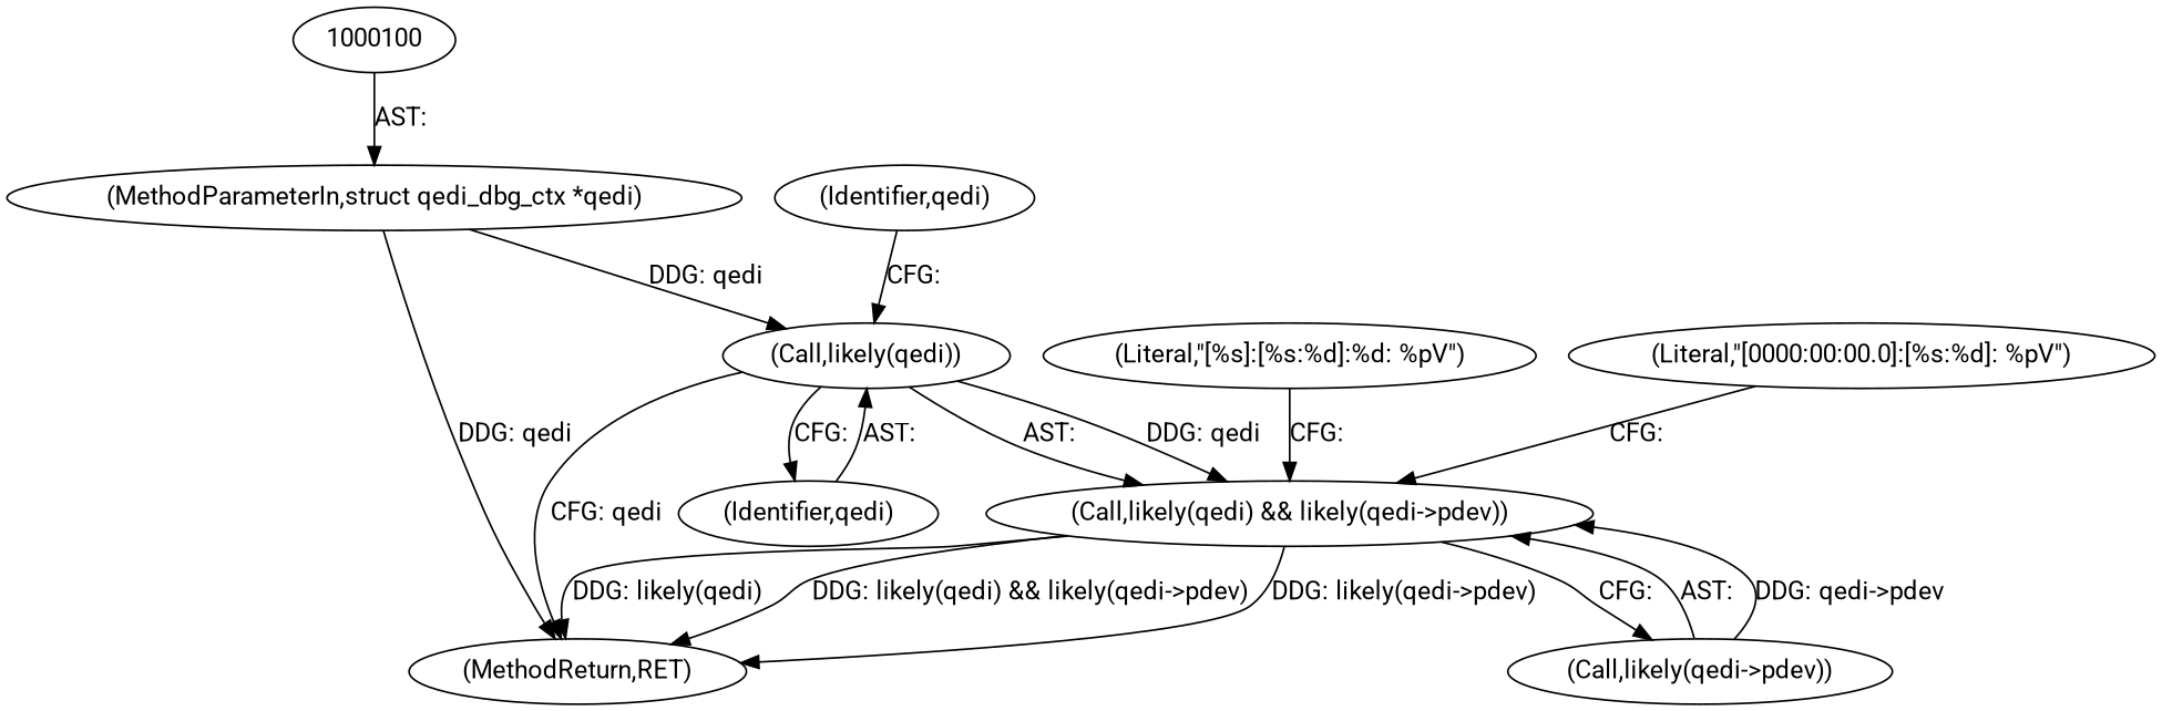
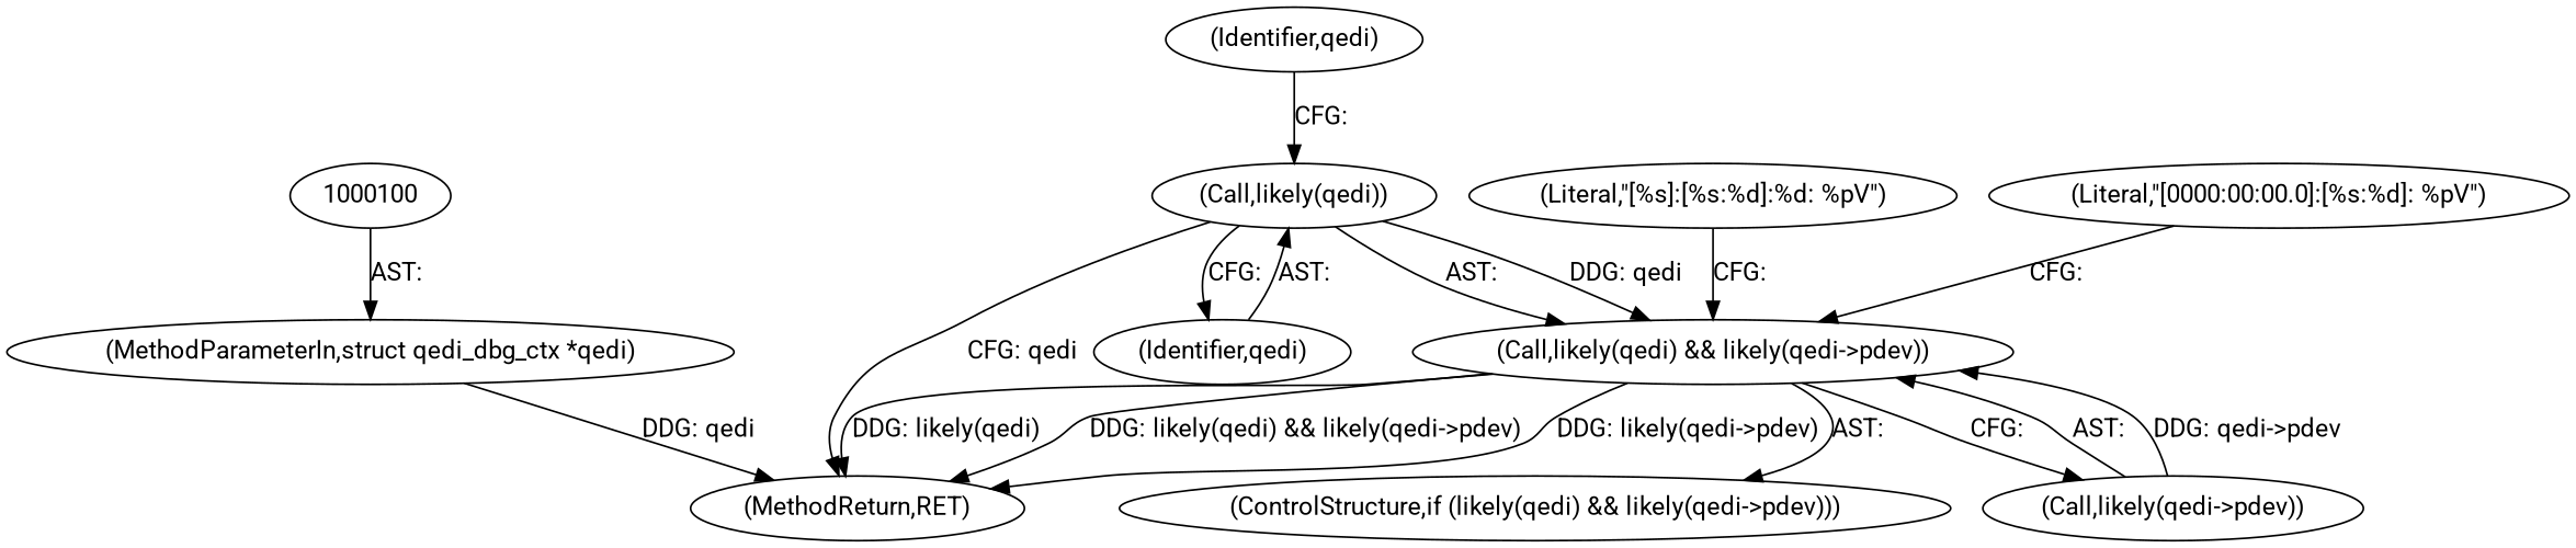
  digraph {
    fontname=Roboto
    node [fontname=Roboto]
    edge [fontname=Roboto]
    n1 [label="(MethodParameterIn,struct qedi_dbg_ctx *qedi)"]
    n2 [label="(Call,likely(qedi))"]
    n3 [label="(MethodReturn,RET)"]
    n4 [label="(Call,likely(qedi) && likely(qedi->pdev))"]
    n5 [label="(Identifier,qedi)"]
    1000100
+   n7 [label="(ControlStructure,if (likely(qedi) && likely(qedi->pdev)))"]
    n8 [label="(Call,likely(qedi->pdev))"]
    n9 [label="(Literal,\"[%s]:[%s:%d]:%d: %pV\")"]
    n10 [label="(Identifier,qedi)"]
    n11 [label="(Literal,\"[0000:00:00.0]:[%s:%d]: %pV\")"]
-   n1 -> n2 [label="DDG: qedi"]
    n1 -> n3 [label="DDG: qedi"]
    n2 -> n3 [label="CFG: qedi"]
    n2 -> n4 [label="AST: "]
    n2 -> n4 [label="DDG: qedi"]
    n2 -> n5 [label="CFG: "]
    n4 -> n3 [label="DDG: likely(qedi) && likely(qedi->pdev)"]
    n4 -> n3 [label="DDG: likely(qedi->pdev)"]
    n4 -> n3 [label="DDG: likely(qedi)"]
+   n4 -> n7 [label="AST: "]
    n4 -> n8 [label="CFG: "]
    n5 -> n2 [label="AST: "]
    1000100 -> n1 [label="AST: "]
    n8 -> n4 [label="AST: "]
    n8 -> n4 [label="DDG: qedi->pdev"]
    n9 -> n4 [label="CFG: "]
    n10 -> n2 [label="CFG: "]
    n11 -> n4 [label="CFG: "]
  }
